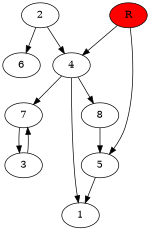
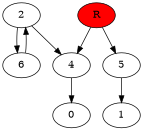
  digraph {
    2
    6
    4
-   3
-   7
+   7 [label=0]
    1
-   8
    5
    R [fillcolor="#ff0000" style=filled]
    2 -> 6
    2 -> 4
+   6 -> 2
    4 -> 7
-   4 -> 1
-   4 -> 8
-   3 -> 7
-   7 -> 3
-   8 -> 5
    5 -> 1
    R -> 4
    R -> 5
  }
